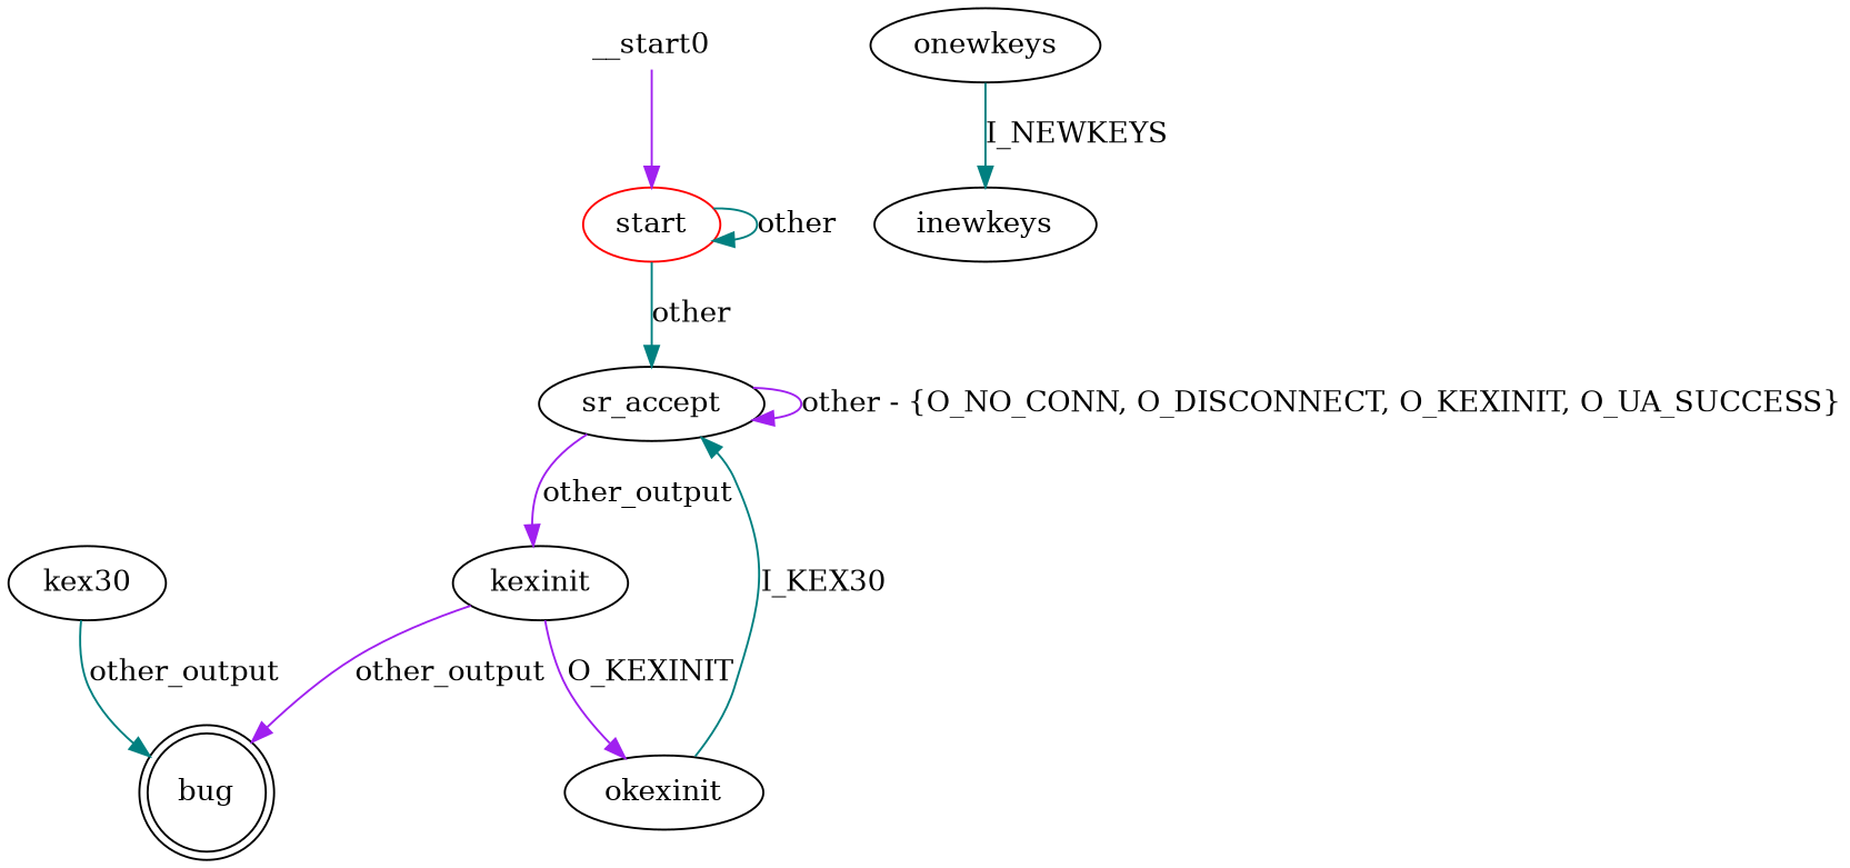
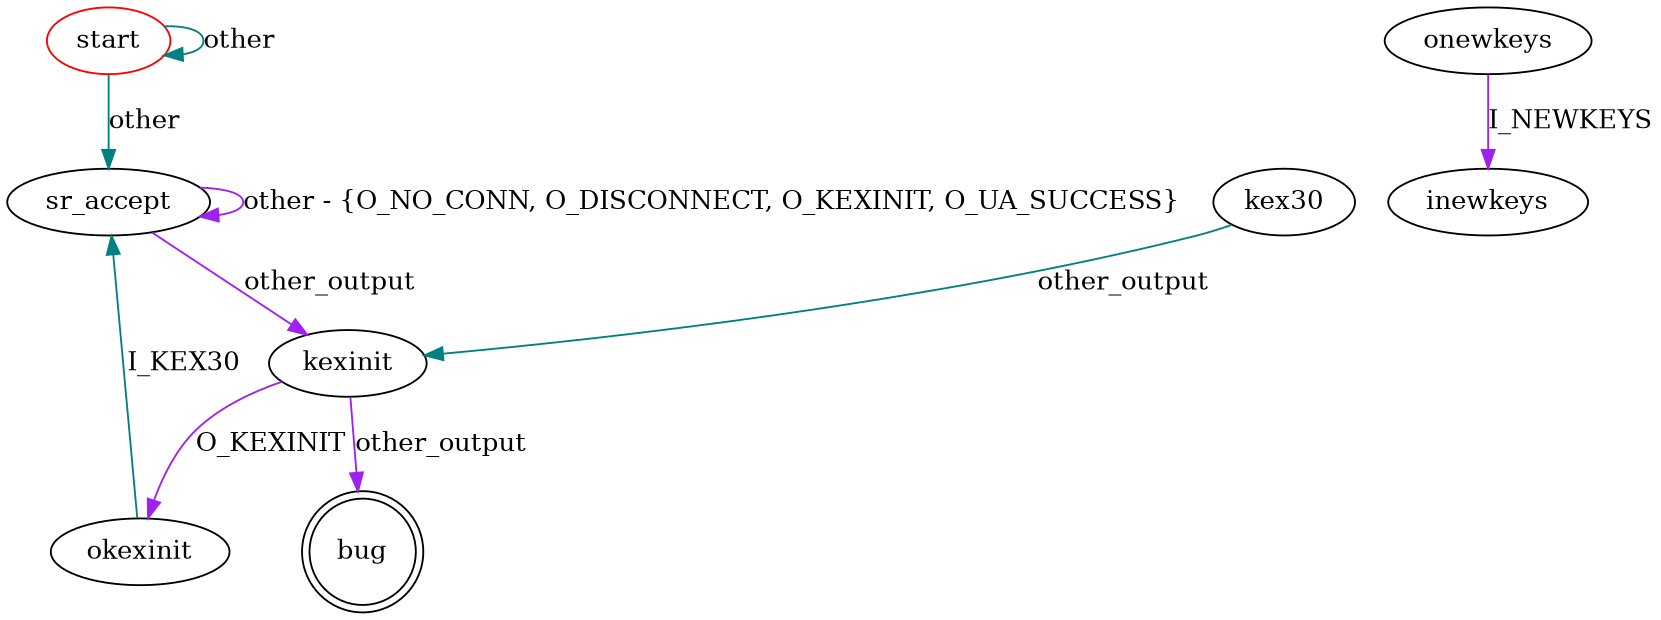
  digraph {
    edge [color=teal]
    start [color=red]
    sr_accept
    kexinit
    bug [shape=doublecircle]
    okexinit
    kex30
    onewkeys
    inewkeys
-   __start0 [height=0 shape=none width=0]
    start -> start [label=other]
    start -> sr_accept [label=other]
    sr_accept -> sr_accept [color=purple label="other - {O_NO_CONN, O_DISCONNECT, O_KEXINIT, O_UA_SUCCESS}"]
    sr_accept -> kexinit [color=purple label=other_output]
    kexinit -> bug [color=purple label=other_output]
    kexinit -> okexinit [color=purple label=O_KEXINIT]
    okexinit -> sr_accept [label=I_KEX30]
-   kex30 -> bug [label=other_output]
-   onewkeys -> inewkeys [label=I_NEWKEYS]
-   __start0 -> start [color=purple]
+   kex30 -> kexinit [label=other_output]
+   onewkeys -> inewkeys [color=purple label=I_NEWKEYS]
  }
